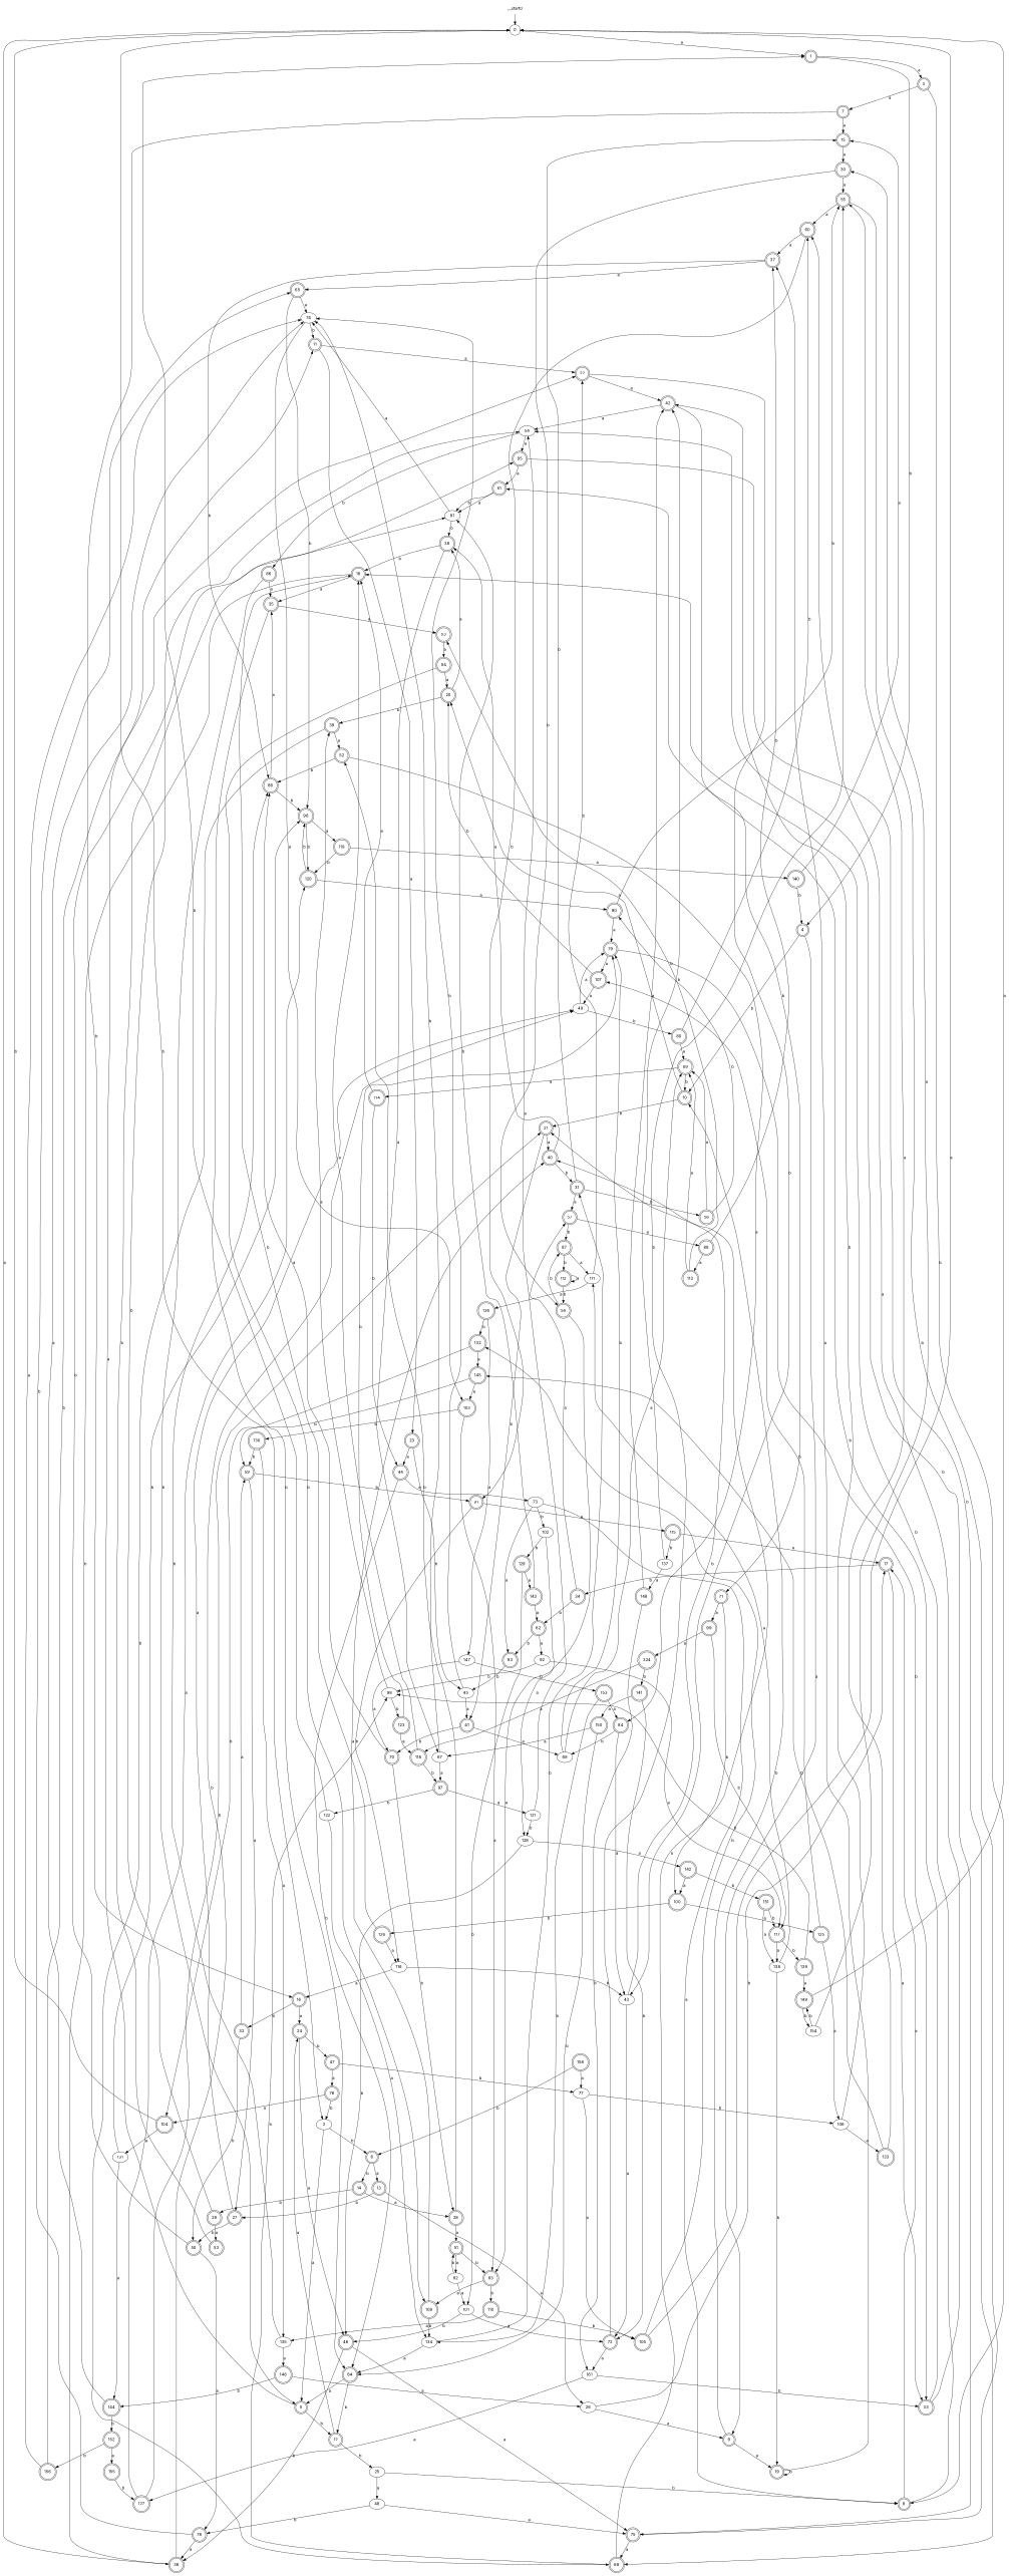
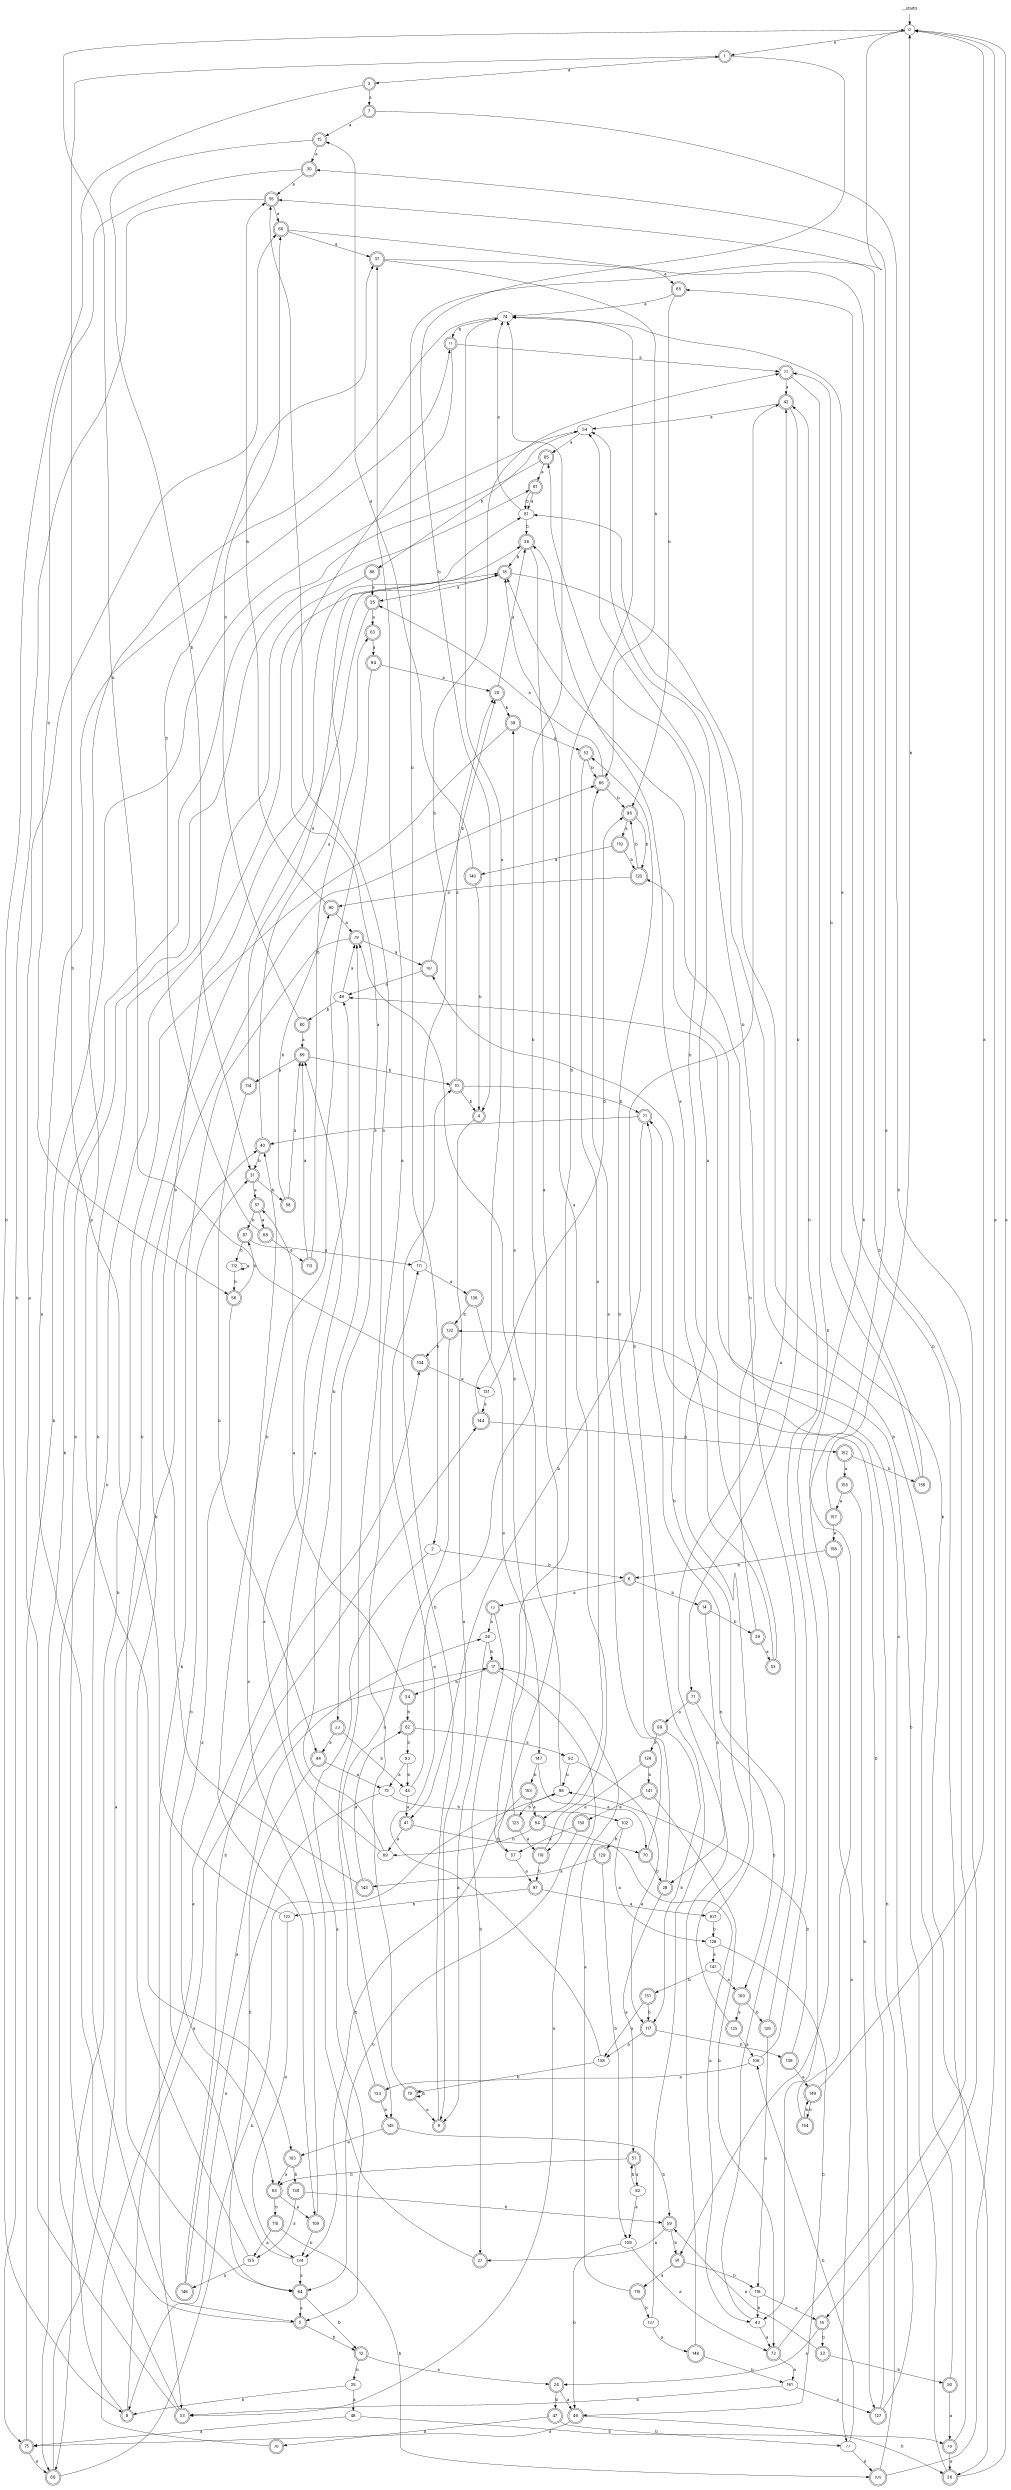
  digraph {
    fontname=Inter
    node [fontname=Inter shape=doublecircle]
    edge [fontname=Inter]
    __start0 [shape=none]
    0 [shape=circle]
    1
    2 [shape=""]
    3
    4
    5
    6
    7
    8
    9
    10
    11
    12
    13
    14
    15
    16
    17
    18
    19
    20
    21
    22
    23
    24
    25 [shape=""]
    26 [shape=""]
    27
    28
    29
    30
    31
    32
    33
    34
    35
    36
    37
    38
    39
    40
    41
    42
    43 [shape=""]
    44
    45 [shape=""]
    46
    47
    48 [shape=""]
    49 [shape=""]
    50
    51
    52
    53
    54 [shape=""]
    55
    56
    57
    58
    59
    60
    61
    62
    63
    64
    65
    66
    67 [shape=""]
    68
    69 [shape=""]
    70
    71
    72
    73 [shape=""]
    74 [shape=""]
    75
    76
    77 [shape=""]
    78
    79
    80
    81 [shape=""]
    82 [shape=""]
    83
    84
    85
    86
    87
    88
    89
    90
    91
    92 [shape=""]
-   93
+   93 [shape=ellipse]
    94
    96
    97
    98 [shape=""]
    99
    100
    n102 [label=161 shape=""]
    102 [shape=""]
    103
    104
    105
    106 [shape=""]
    107
-   108 [label=101 shape=""]
+   108 [shape=""]
    109
    110
    111 [shape=""]
-   112
+   112 [shape=""]
    113
    114
    115
    116 [shape=""]
    117
    119
    120
-   121 [shape=""]
+   121 [label=621 shape=""]
    122 [shape=""]
    123
-   124 [label=324]
+   124
    125
    126
    127
    128 [shape=""]
    129
    130
    131 [shape=""]
    132
    133
    134 [shape=""]
    135 [shape=""]
    136
    137 [shape=""]
    138 [shape=""]
    139
    118
    140
    141
-   142
+   142 [shape=ellipse]
    143
    144
    145
    146
    147 [shape=""]
    148
    149
    150
    151
    152
    153
-   154 [shape=ellipse]
+   154
    155
    156
+   157
    158
    __start0 -> 0
    0 -> 1 [label=a]
    0 -> 2 [label=b]
    1 -> 3 [label=a]
    1 -> 4 [label=b]
    2 -> 5 [label=a]
    2 -> 6 [label=b]
    3 -> 7 [label=a]
    3 -> 8 [label=b]
    4 -> 9 [label=a]
-   4 -> 10 [label=b]
+   10 -> 4 [label=b]
    5 -> 11 [label=a]
    5 -> 12 [label=b]
    6 -> 13 [label=a]
    6 -> 14 [label=b]
    7 -> 15 [label=a]
    7 -> 16 [label=b]
    8 -> 17 [label=a]
    8 -> 18 [label=b]
    9 -> 10 [label=b]
-   9 -> 19 [label=a]
+   19 -> 9 [label=a]
    10 -> 20 [label=a]
    10 -> 21 [label=b]
    11 -> 22 [label=a]
    11 -> 23 [label=a]
    12 -> 24 [label=a]
    12 -> 25 [label=b]
    13 -> 26 [label=a]
    13 -> 27 [label=b]
    14 -> 28 [label=a]
    14 -> 29 [label=b]
    15 -> 30 [label=a]
-   31 -> 15 [label=b]
+   15 -> 31 [label=b]
    16 -> 24 [label=a]
    16 -> 32 [label=b]
    17 -> 33 [label=a]
    17 -> 34 [label=b]
    18 -> 35 [label=a]
    18 -> 36 [label=b]
    19 -> 19 [label=b]
    19 -> 37 [label=a]
    20 -> 38 [label=a]
    20 -> 39 [label=b]
    21 -> 40 [label=a]
    21 -> 41 [label=b]
    22 -> 42 [label=a]
    22 -> 43 [label=b]
    23 -> 44 [label=a]
    23 -> 45 [label=b]
    24 -> 46 [label=a]
    24 -> 47 [label=b]
    25 -> 8 [label=b]
    25 -> 48 [label=a]
    26 -> 9 [label=a]
    26 -> 17 [label=b]
    27 -> 49 [label=a]
-   27 -> 50 [label=b]
    28 -> 51 [label=a]
    28 -> 52 [label=b]
    29 -> 53 [label=a]
    29 -> 54 [label=b]
    30 -> 55 [label=a]
    30 -> 56 [label=b]
    31 -> 57 [label=a]
    31 -> 58 [label=b]
    32 -> 50 [label=b]
    32 -> 59 [label=a]
    33 -> 60 [label=a]
    33 -> 61 [label=b]
    34 -> 57 [label=a]
    34 -> 62 [label=b]
    35 -> 63 [label=a]
    35 -> 64 [label=b]
    36 -> 0 [label=a]
    36 -> 49 [label=b]
    37 -> 65 [label=a]
    37 -> 66 [label=b]
    38 -> 18 [label=b]
    38 -> 67 [label=a]
    39 -> 52 [label=a]
    39 -> 68 [label=b]
    40 -> 31 [label=b]
    40 -> 38 [label=a]
    41 -> 69 [label=a]
    41 -> 70 [label=b]
    42 -> 54 [label=a]
    42 -> 71 [label=b]
    43 -> 21 [label=b]
    43 -> 72 [label=a]
    44 -> 64 [label=b]
    44 -> 73 [label=a]
    45 -> 41 [label=a]
    45 -> 74 [label=b]
    46 -> 36 [label=b]
    46 -> 75 [label=a]
    47 -> 76 [label=a]
    47 -> 77 [label=b]
    48 -> 75 [label=a]
    48 -> 78 [label=b]
    49 -> 79 [label=a]
    49 -> 80 [label=b]
    50 -> 78 [label=a]
    50 -> 81 [label=b]
    51 -> 82 [label=a]
    51 -> 83 [label=b]
    52 -> 66 [label=b]
    52 -> 84 [label=a]
+   53 -> 38 [label=a]
    53 -> 85 [label=b]
    54 -> 85 [label=a]
    54 -> 86 [label=b]
    55 -> 60 [label=a]
    55 -> 75 [label=b]
    56 -> 83 [label=a]
    56 -> 87 [label=b]
    57 -> 87 [label=b]
    57 -> 88 [label=a]
    58 -> 89 [label=a]
    58 -> 90 [label=b]
    59 -> 27 [label=a]
    59 -> 91 [label=b]
    60 -> 37 [label=a]
    60 -> 91 [label=b]
    61 -> 81 [label=a]
    61 -> 81 [label=b]
    62 -> 92 [label=a]
    62 -> 93 [label=b]
    63 -> 94 [label=a]
    64 -> 5 [label=a]
    64 -> 12 [label=b]
    65 -> 74 [label=a]
    65 -> 96 [label=b]
    66 -> 35 [label=a]
    66 -> 96 [label=b]
    67 -> 74 [label=b]
    67 -> 97 [label=a]
    68 -> 40 [label=a]
    68 -> 98 [label=b]
    69 -> 79 [label=b]
    69 -> 89 [label=a]
    70 -> 28 [label=b]
    70 -> 66 [label=a]
    71 -> 99 [label=a]
    71 -> 100 [label=b]
    72 -> 55 [label=b]
    72 -> n102 [label=a]
    73 -> 8 [label=a]
    73 -> 102 [label=b]
    74 -> 11 [label=b]
    74 -> 103 [label=a]
    75 -> 54 [label=b]
    75 -> 68 [label=a]
-   76 -> 2 [label=b]
    76 -> 104 [label=a]
    77 -> 105 [label=a]
    77 -> 106 [label=b]
    78 -> 36 [label=a]
    78 -> 65 [label=b]
    79 -> 33 [label=b]
    79 -> 107 [label=a]
    80 -> 60 [label=b]
    80 -> 89 [label=a]
    81 -> 38 [label=b]
    81 -> 74 [label=a]
    82 -> 51 [label=b]
    82 -> 108 [label=a]
    83 -> 109 [label=a]
    83 -> 110 [label=b]
    84 -> 43 [label=a]
    84 -> 69 [label=b]
    85 -> 61 [label=a]
    85 -> 68 [label=b]
    86 -> 5 [label=b]
    86 -> 35 [label=a]
    87 -> 111 [label=a]
    87 -> 112 [label=b]
    88 -> 37 [label=b]
    88 -> 113 [label=a]
    89 -> 10 [label=b]
    89 -> 114 [label=a]
    90 -> 55 [label=b]
    90 -> 79 [label=a]
    91 -> 115 [label=a]
    91 -> 116 [label=b]
    92 -> 98 [label=b]
    92 -> 117 [label=a]
    93 -> 45 [label=b]
-   73 -> 93 [label=a]
+   93 -> 73 [label=a]
    94 -> 20 [label=a]
    94 -> 109 [label=b]
    96 -> 119 [label=a]
    96 -> 120 [label=b]
    97 -> 121 [label=a]
    97 -> 122 [label=b]
    98 -> 39 [label=a]
    98 -> 123 [label=b]
    99 -> 117 [label=b]
    99 -> 124 [label=a]
    100 -> 125 [label=a]
    100 -> 126 [label=b]
    n102 -> 33 [label=b]
    n102 -> 127 [label=a]
    102 -> 128 [label=a]
    102 -> 129 [label=b]
    103 -> 83 [label=a]
    103 -> 130 [label=b]
    104 -> 0 [label=b]
    104 -> 131 [label=a]
    105 -> 0 [label=a]
    105 -> 132 [label=b]
    106 -> 42 [label=b]
    106 -> 133 [label=a]
    107 -> 20 [label=b]
    107 -> 49 [label=a]
    108 -> 46 [label=b]
    108 -> 72 [label=a]
    109 -> 40 [label=a]
    109 -> 134 [label=b]
    110 -> 105 [label=b]
    110 -> 135 [label=a]
    111 -> 22 [label=b]
    111 -> 136 [label=a]
    112 -> 56 [label=b]
    112 -> 112 [label=a]
    113 -> 63 [label=b]
    113 -> 89 [label=a]
    114 -> 18 [label=a]
    114 -> 44 [label=b]
    115 -> 17 [label=a]
    115 -> 137 [label=b]
    116 -> 16 [label=a]
    116 -> 43 [label=b]
    117 -> 138 [label=a]
    117 -> 139 [label=b]
    119 -> 120 [label=b]
    119 -> 140 [label=a]
    120 -> 90 [label=a]
    120 -> 96 [label=b]
    121 -> 54 [label=a]
    121 -> 128 [label=b]
    122 -> 1 [label=b]
    122 -> 134 [label=a]
    123 -> 79 [label=b]
    123 -> 118 [label=a]
    124 -> 118 [label=a]
    124 -> 141 [label=b]
    125 -> 106 [label=a]
    125 -> 107 [label=b]
    126 -> 18 [label=b]
    126 -> 116 [label=a]
    127 -> 21 [label=b]
    127 -> 120 [label=a]
    128 -> 46 [label=b]
    128 -> 142 [label=a]
    129 -> 108 [label=b]
    129 -> 143 [label=a]
    130 -> 59 [label=b]
    130 -> 135 [label=a]
    131 -> 96 [label=b]
    131 -> 144 [label=a]
    132 -> 104 [label=b]
    132 -> 145 [label=a]
    133 -> 55 [label=a]
    133 -> 145 [label=b]
    134 -> 31 [label=b]
    134 -> 64 [label=a]
    135 -> 66 [label=b]
    135 -> 146 [label=a]
    136 -> 132 [label=b]
    136 -> 147 [label=a]
    137 -> 42 [label=b]
    137 -> 148 [label=a]
    138 -> 19 [label=b]
    138 -> 111 [label=a]
    139 -> 98 [label=b]
    139 -> 149 [label=a]
    118 -> 18 [label=a]
    118 -> 97 [label=b]
    140 -> 4 [label=b]
    140 -> 15 [label=a]
    141 -> 72 [label=b]
    141 -> 150 [label=a]
    142 -> 100 [label=a]
    142 -> 151 [label=b]
    143 -> 62 [label=a]
    143 -> 81 [label=b]
    144 -> 74 [label=a]
    144 -> 152 [label=b]
    145 -> 59 [label=b]
    145 -> 103 [label=a]
    146 -> 26 [label=a]
    146 -> 144 [label=b]
    147 -> 70 [label=a]
    147 -> 153 [label=b]
    148 -> 42 [label=a]
    148 -> n102 [label=b]
    149 -> 0 [label=a]
    149 -> 154 [label=b]
    150 -> 64 [label=b]
    150 -> 67 [label=a]
    151 -> 117 [label=b]
    151 -> 138 [label=a]
    152 -> 155 [label=a]
    152 -> 156 [label=b]
    153 -> 84 [label=a]
    153 -> 134 [label=b]
    154 -> 30 [label=a]
    154 -> 149 [label=b]
    155 -> 127 [label=b]
+   155 -> 157 [label=a]
    156 -> 22 [label=b]
    156 -> 74 [label=a]
+   157 -> 0 [label=b]
+   157 -> 158 [label=a]
    158 -> 6 [label=b]
    158 -> 77 [label=a]
  }
